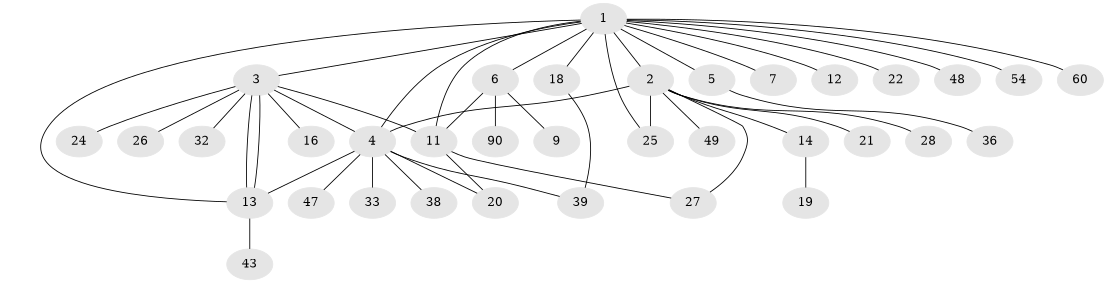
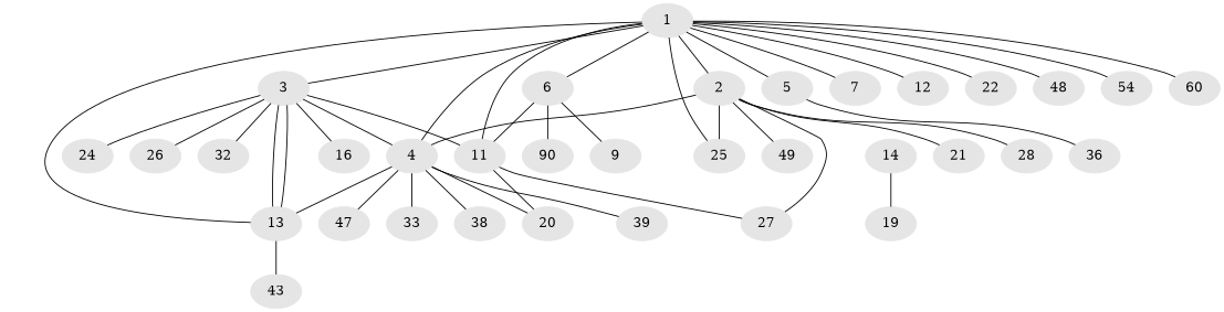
  graph {
    node [color=gray90 style=filled]
    1
    2
    3
    4 [super="+37+8+17+35+42"]
    5
    6
    7
    11 [super="+15"]
    12
    13 [super="+23"]
-   18 [super="+51+55"]
    22
    25 [super="+56"]
    48
    54
    60
    14 [super="+41+45"]
    21
    27
    28
    49
    16
    24
    26 [super="+50"]
    32
    20 [super="+29+58+46"]
    33
    38
    39
    47
    36
    9
    n33 [label=90]
    43
    19
    1 -- 2
    1 -- 3
    1 -- 4 [weight=2]
    1 -- 5
    1 -- 6
    1 -- 7
    1 -- 11
    1 -- 12
    1 -- 13 [weight=2]
-   1 -- 18
    1 -- 22
    1 -- 25
    1 -- 48
    1 -- 54
    1 -- 60
    2 -- 4 [weight=2]
    2 -- 25
-   2 -- 14
    2 -- 21
    2 -- 27
    2 -- 28
    2 -- 49
    3 -- 4
    3 -- 11
    3 -- 13 [weight=2]
    3 -- 13
    3 -- 16
    3 -- 24
    3 -- 26
    3 -- 32
    4 -- 13
    4 -- 20
    4 -- 33
    4 -- 38
    4 -- 39
    4 -- 47
    5 -- 36
    6 -- 11
    6 -- 9
    6 -- n33
    11 -- 27
    11 -- 20
    13 -- 43
-   18 -- 39
    14 -- 19
  }
